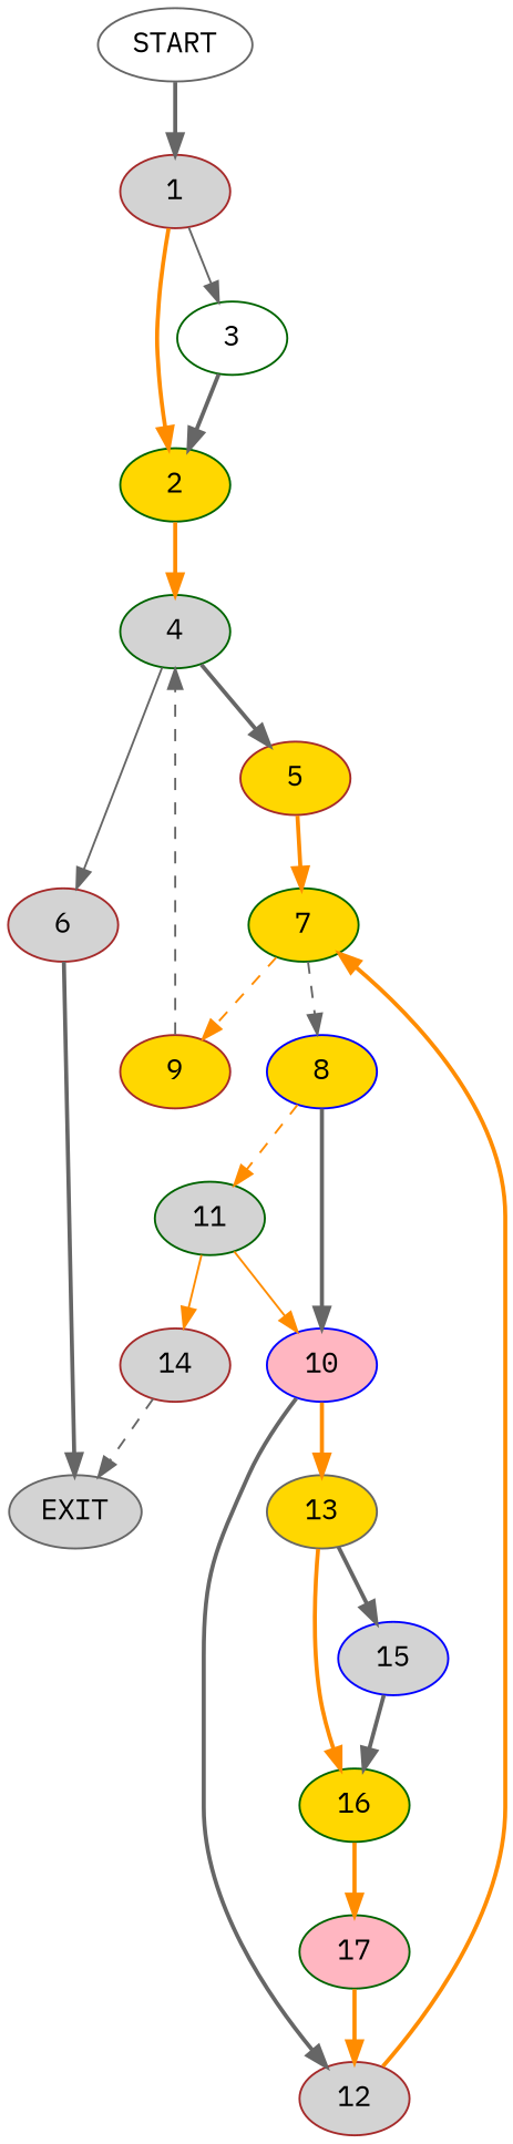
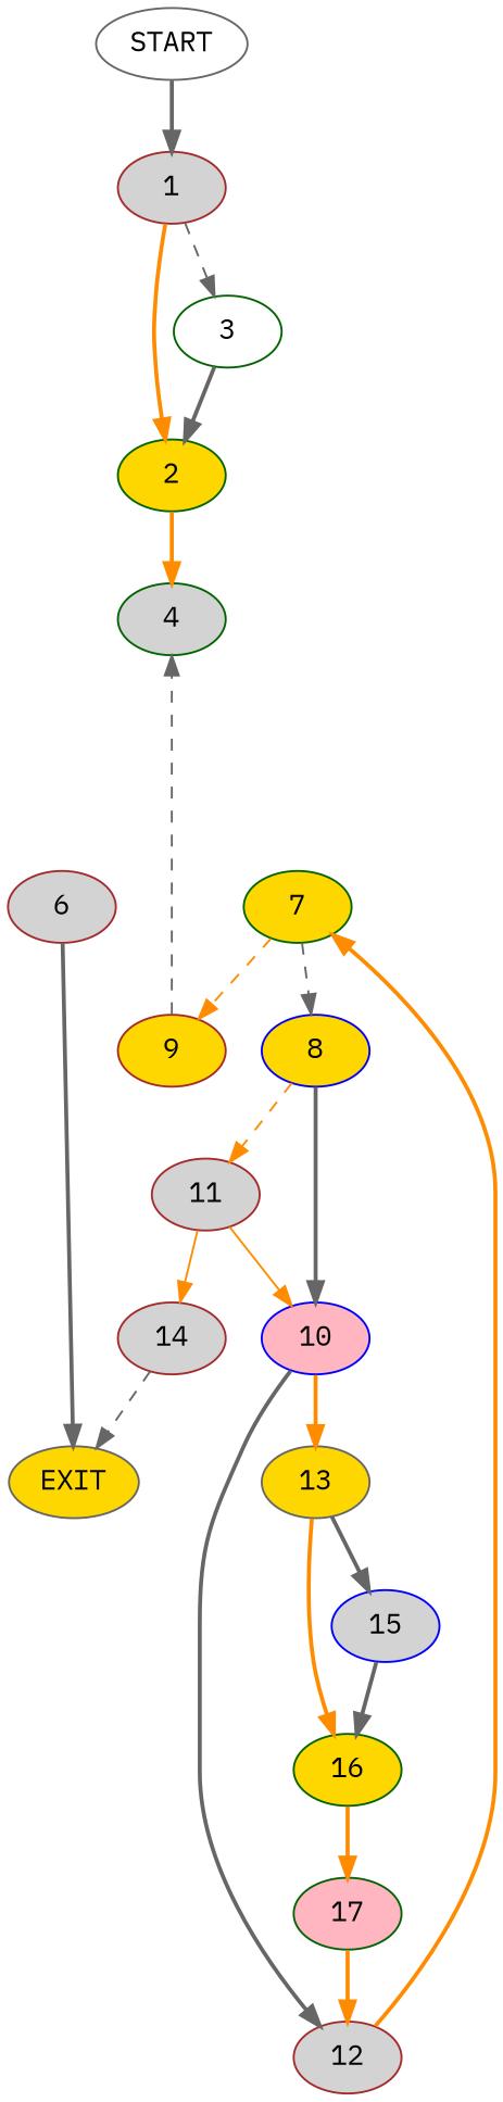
  digraph {
    fontname="IBM Plex Mono"
    node [color=brown fillcolor=lightgrey fontname="IBM Plex Mono" style=filled]
    edge [color=gray40 fontname="IBM Plex Mono" style=bold]
    n1 [color=gray40 fillcolor=white label=START]
    1
    2 [color=darkgreen fillcolor=gold]
    3 [color=darkgreen fillcolor=white]
-   n5 [color=gray40 label=EXIT]
+   n5 [color=gray40 fillcolor=gold label=EXIT]
    4 [color=darkgreen]
-   5 [fillcolor=gold]
    6
    7 [color=darkgreen fillcolor=gold]
    8 [color=blue fillcolor=gold]
    9 [fillcolor=gold]
    10 [color=blue fillcolor=lightpink]
-   11 [color=darkgreen]
+   11
    12
    13 [color=gray40 fillcolor=gold]
    14
    15 [color=blue]
    16 [color=darkgreen fillcolor=gold]
    17 [color=darkgreen fillcolor=lightpink]
    n1 -> 1
    1 -> 2 [color=darkorange]
-   1 -> 3 [style=solid]
+   1 -> 3 [style=dashed]
    2 -> 4 [color=darkorange]
    3 -> 2
-   4 -> 5
-   4 -> 6 [style=solid]
-   5 -> 7 [color=darkorange]
    6 -> n5
    7 -> 8 [style=dashed]
    7 -> 9 [color=darkorange style=dashed]
    8 -> 10
    8 -> 11 [color=darkorange style=dashed]
    9 -> 4 [style=dashed]
    10 -> 12
    10 -> 13 [color=darkorange]
    11 -> 10 [color=darkorange style=solid]
    11 -> 14 [color=darkorange style=solid]
    12 -> 7 [color=darkorange]
    13 -> 15
    13 -> 16 [color=darkorange]
    14 -> n5 [style=dashed]
    15 -> 16
    16 -> 17 [color=darkorange]
    17 -> 12 [color=darkorange]
  }
